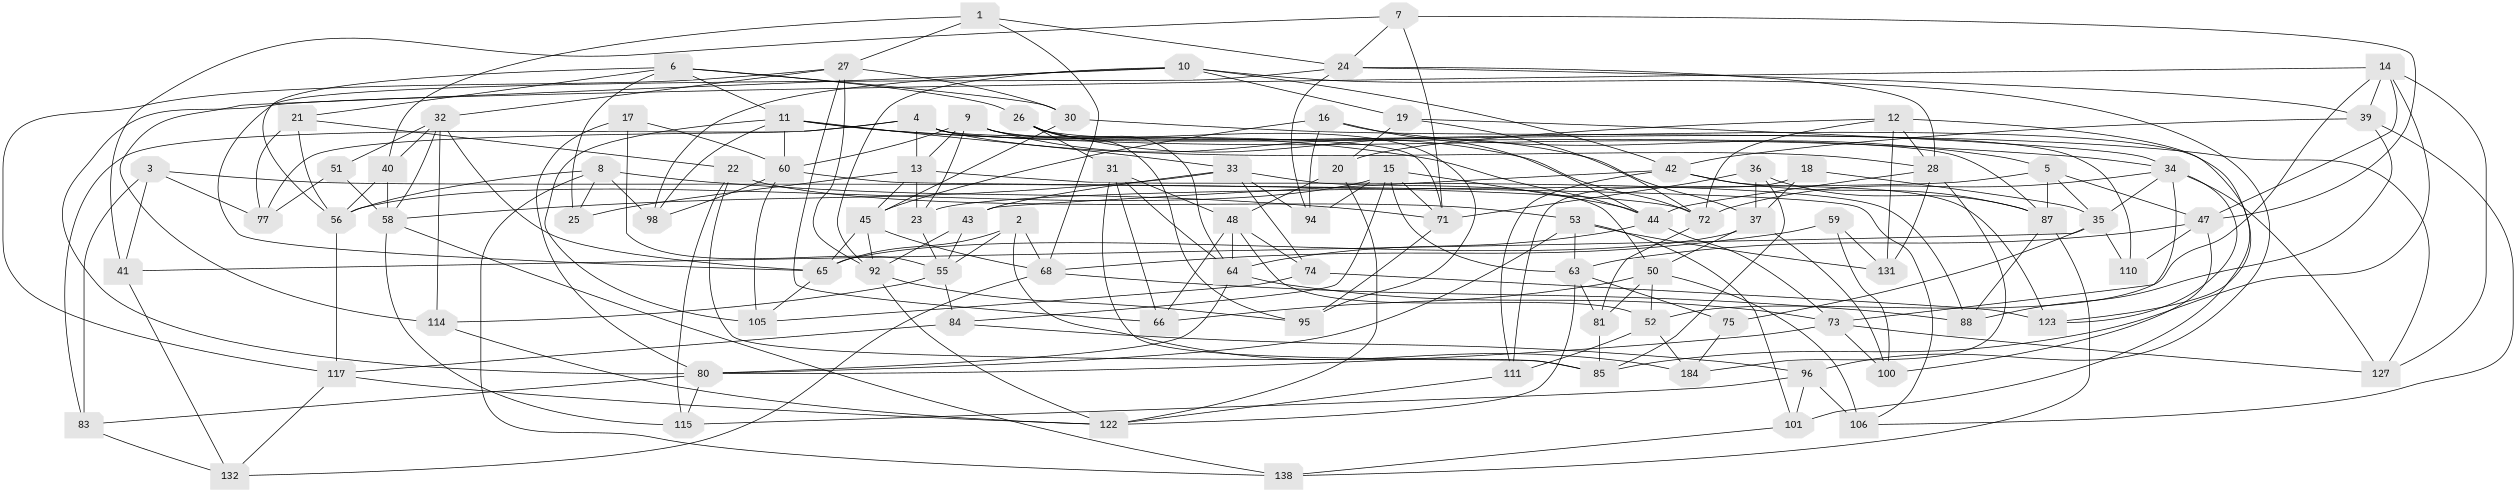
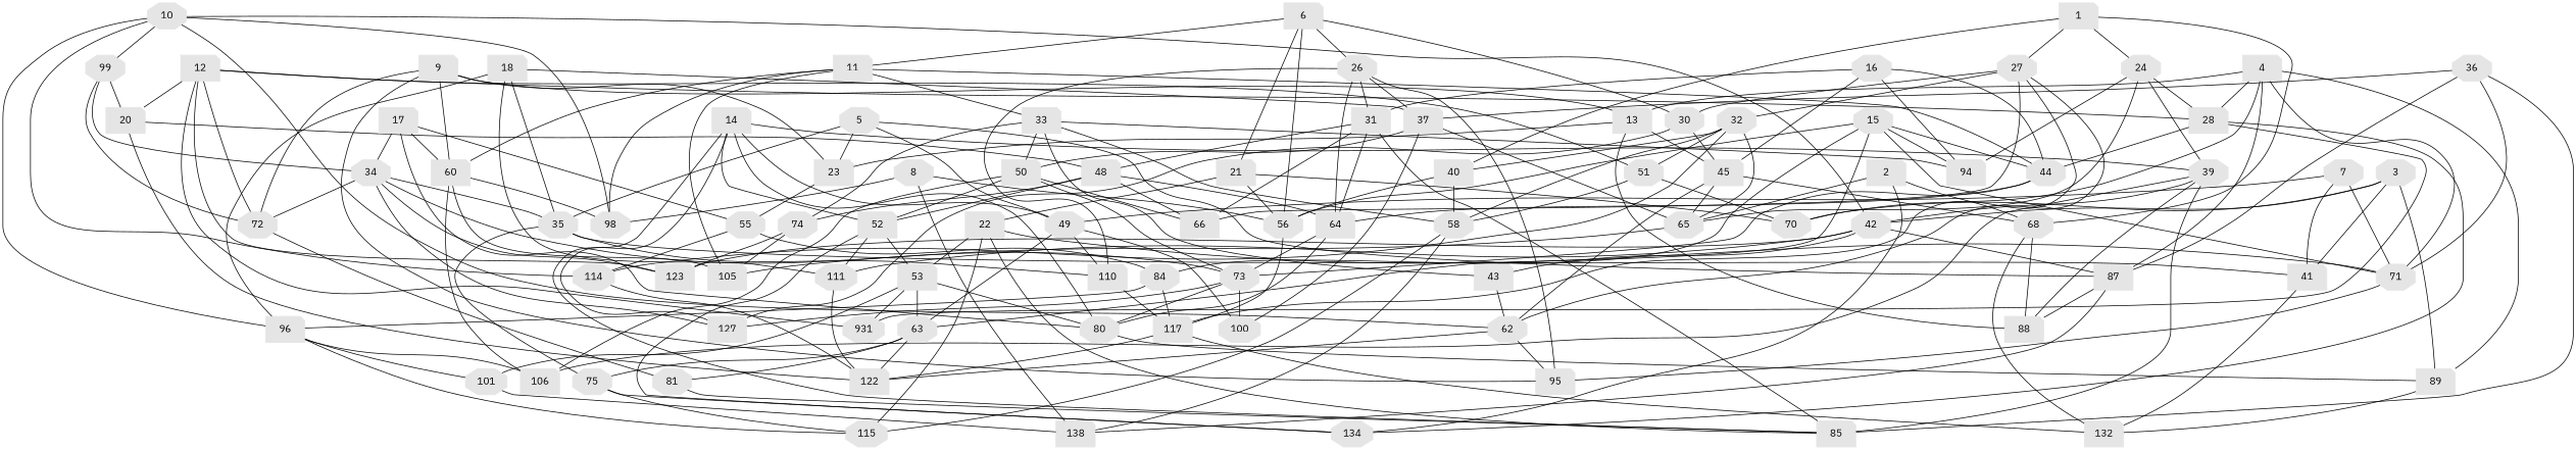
  graph {
    fontname="IBM Plex Sans"
    node [color=gray90 fontname="IBM Plex Sans" shape=octagon style=filled]
    edge [fontname="IBM Plex Sans"]
    24 [super="+118"]
    65 [super="+121"]
    28 [shape=note super="+46"]
    39 [super="+90"]
    94 [shape=note]
    1 [shape=note]
    27 [super="+126"]
    40 [shape=note]
    68 [super="+137"]
    30
-   62 [super="+97" label=92]
+   62 [super="+97"]
    32 [super="+38"]
    66 [shape=note]
    117 [shape=note super="+128"]
    56 [super="+109"]
    58 [super="+102"]
    88 [shape=note]
    132 [shape=note]
    55 [super="+76"]
    114
    84
    2 [shape=note]
-   134 [label=184]
+   134
    105 [shape=note]
    41 [shape=note]
    3
-   70 [label=77]
+   70
    72 [super="+108"]
-   83 [shape=note]
+   83 [shape=note label=89]
    81
    4 [shape=note super="+57"]
    13 [shape=note super="+49"]
    71 [super="+86"]
    87 [shape=note super="+119"]
    23 [shape=note]
-   25
    45 [shape=note super="+124"]
    44 [super="+140"]
-   131
+   131 [label=931]
    95 [shape=note]
    138 [shape=note]
    5
    35 [super="+136"]
-   47 [super="+77"]
+   47 [super="+77" label=49]
    110 [shape=note]
    75
    63 [super="+91"]
    100
    6 [shape=note super="+61"]
    11 [shape=note super="+104"]
    21 [shape=note]
    26 [super="+79"]
    98
    60 [shape=note super="+69"]
    33 [shape=note super="+89"]
    22 [shape=note]
    31 [shape=note super="+120"]
    37 [shape=note super="+54"]
    64 [shape=note super="+129"]
    127 [shape=note]
    7
    8 [super="+29"]
    9 [shape=note super="+78"]
    101
    106 [shape=note]
    10 [super="+82"]
-   19
+   19 [label=99]
    42 [super="+116"]
    96 [shape=note super="+125"]
    20 [shape=note]
    34 [super="+135"]
    123 [shape=note]
    111
    43 [shape=note]
    122 [shape=note super="+139"]
    115
    50 [shape=note super="+107"]
    74
    73 [super="+99"]
    12 [shape=note super="+113"]
    51
    48 [shape=note super="+92"]
    14 [shape=note super="+130"]
    52 [shape=note super="+93"]
    80 [super="+133"]
    85 [shape=note super="+112"]
    53 [shape=note super="+103"]
-   15 [shape=note super="+67"]
+   15 [super="+67"]
    16
    17 [shape=note]
    18 [shape=note]
    36
-   59
    24 -- 65
    24 -- 28
    24 -- 39
    24 -- 94
    65 -- 105
    28 -- 134
    28 -- 44
    28 -- 131
    39 -- 88
    39 -- 106
    39 -- 42
+   39 -- 85
    1 -- 24
    1 -- 27
    1 -- 40
    1 -- 68
    27 -- 30
    27 -- 62
    27 -- 32
    27 -- 66
    27 -- 117
    40 -- 56
    40 -- 58
    68 -- 88
    68 -- 132
    30 -- 45
    30 -- 127
    62 -- 95
    62 -- 122
    32 -- 65
    32 -- 40
    32 -- 58
    32 -- 114
    32 -- 51
    117 -- 132
    117 -- 122
    56 -- 117
    58 -- 138
    58 -- 115
    55 -- 114
    55 -- 84
    114 -- 122
    84 -- 117
    84 -- 96
    2 -- 65
    2 -- 68
-   2 -- 55
    2 -- 134
    41 -- 132
    3 -- 41
    3 -- 70
-   3 -- 72
+   3 -- 42
    3 -- 83
    72 -- 81
    83 -- 132
    81 -- 85
    4 -- 28
    4 -- 70
    4 -- 83
    4 -- 13
    4 -- 71
    4 -- 87
    13 -- 88
    13 -- 23
-   13 -- 25
    13 -- 45
    71 -- 95
    87 -- 88
    87 -- 138
    23 -- 55
    45 -- 65
    45 -- 68
    45 -- 62
    44 -- 64
    44 -- 73
    5 -- 87
    5 -- 23
    5 -- 35
    5 -- 47
    35 -- 41
    35 -- 110
    35 -- 75
    47 -- 110
    47 -- 63
    47 -- 100
+   110 -- 117
    75 -- 134
-   80 -- 115
+   75 -- 115
    63 -- 81
    63 -- 75
    63 -- 122
    6 -- 30
    6 -- 56
-   6 -- 25
    6 -- 11
    6 -- 21
    6 -- 26
    11 -- 105
    11 -- 44
    11 -- 98
    11 -- 60
    11 -- 33
    21 -- 56
    21 -- 70
    21 -- 22
    26 -- 95
    26 -- 110
    26 -- 31
    26 -- 37
    26 -- 64
    60 -- 105
    60 -- 98
    60 -- 106
    33 -- 94
    33 -- 58
    33 -- 43
    33 -- 50
    33 -- 74
    22 -- 115
    22 -- 85
    22 -- 53
    31 -- 66
    31 -- 64
    31 -- 48
    31 -- 85
    37 -- 65
    37 -- 100
    37 -- 50
    64 -- 73
    64 -- 80
-   7 -- 24
    7 -- 41
    7 -- 71
    7 -- 47
    8 -- 56
-   8 -- 71
-   8 -- 25 [weight=2]
+   22 -- 71
    8 -- 138
    8 -- 98
    9 -- 72
    9 -- 13
    9 -- 23
    9 -- 95
    9 -- 60
-   9 -- 101
    101 -- 138
    10 -- 62
    10 -- 114
    10 -- 98
    10 -- 19
    10 -- 42
    10 -- 96
    19 -- 72
    19 -- 20
    19 -- 34
    42 -- 87
    42 -- 123
    42 -- 111
    42 -- 43
    96 -- 101
    96 -- 106
    96 -- 115
    20 -- 122
    20 -- 48
    34 -- 72
    34 -- 35
    34 -- 127
    34 -- 123
    34 -- 73
    111 -- 122
    43 -- 62
-   43 -- 55
    50 -- 66
-   50 -- 81
+   50 -- 73
    50 -- 106
    50 -- 52
    74 -- 105
    74 -- 123
    73 -- 100
    73 -- 127
    73 -- 80
    12 -- 28
    12 -- 72
    12 -- 131
    12 -- 20
    12 -- 123
+   12 -- 51
    51 -- 58
    51 -- 70
    48 -- 66
    48 -- 64
    48 -- 74
    48 -- 52
    14 -- 39
    14 -- 47
    14 -- 127
    14 -- 52
    14 -- 80
    14 -- 85
    52 -- 134
    52 -- 111
+   52 -- 53
    80 -- 83
    53 -- 131
    53 -- 63
    53 -- 101
    53 -- 80
    15 -- 94
    15 -- 56
    15 -- 84
    15 -- 71
    15 -- 44
    15 -- 63
    16 -- 94
    16 -- 45
    16 -- 44
-   16 -- 5
+   16 -- 31
    17 -- 55
    17 -- 60
-   11 -- 34
+   17 -- 34
    17 -- 80
    18 -- 35
    18 -- 37
+   18 -- 96
    18 -- 111
    36 -- 71
    36 -- 87
    36 -- 37
    36 -- 85
-   59 -- 68
-   59 -- 131
-   59 -- 100
  }
